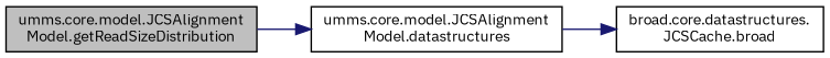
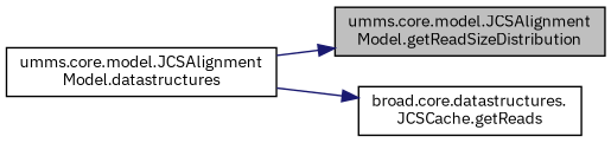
  digraph {
    fontname="IBM Plex Sans"
    rankdir=LR
    node [color=black fillcolor=white fontname="IBM Plex Sans" fontsize=10 shape=record style=filled]
    edge [color=midnightblue fontname="IBM Plex Sans" fontsize=10 labelfontname=Helvetica labelfontsize=10 style=solid]
    n1 [fillcolor=grey75 fontcolor=black height=0.2 label="umms.core.model.JCSAlignment\lModel.getReadSizeDistribution" width=0.4]
    n2 [height=0.2 label="umms.core.model.JCSAlignment\lModel.datastructures" width=0.4]
-   n3 [height=0.2 label="broad.core.datastructures.\lJCSCache.broad" width=0.4]
-   n1 -> n2
+   n3 [height=0.2 label="broad.core.datastructures.\lJCSCache.getReads" width=0.4]
+   n2 -> n1
    n2 -> n3
  }
